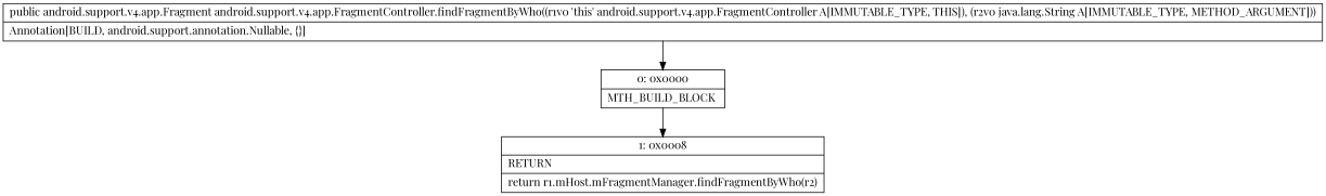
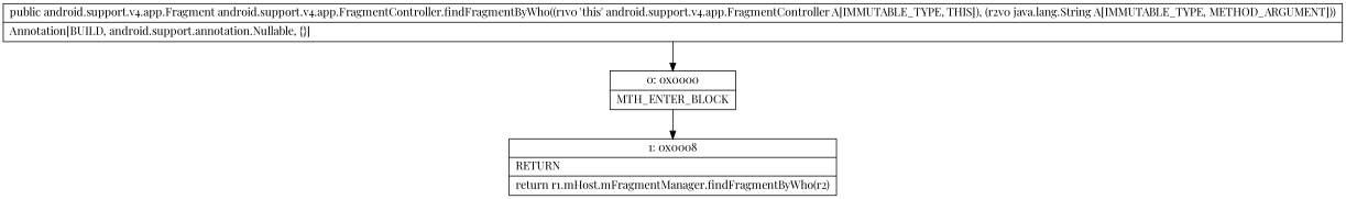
  digraph {
    fontname="Playfair Display"
    node [shape=record fontname="Playfair Display"]
    edge [fontname="Playfair Display"]
-   n1 [label="{0\:\ 0x0000|MTH_BUILD_BLOCK\l}"]
+   n1 [label="{0\:\ 0x0000|MTH_ENTER_BLOCK\l}"]
    n2 [label="{1\:\ 0x0008|RETURN\l|return r1.mHost.mFragmentManager.findFragmentByWho(r2)\l}"]
    n3 [label="{public android.support.v4.app.Fragment android.support.v4.app.FragmentController.findFragmentByWho((r1v0 'this' android.support.v4.app.FragmentController A[IMMUTABLE_TYPE, THIS]), (r2v0 java.lang.String A[IMMUTABLE_TYPE, METHOD_ARGUMENT]))  | Annotation[BUILD, android.support.annotation.Nullable, \{\}]\l}"]
    n1 -> n2
    n3 -> n1
  }
